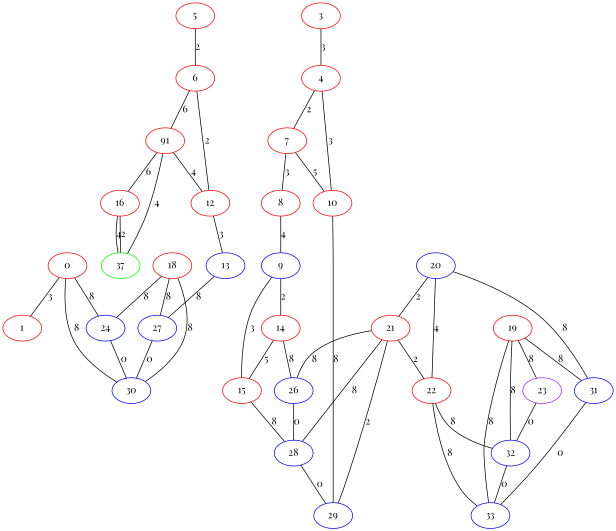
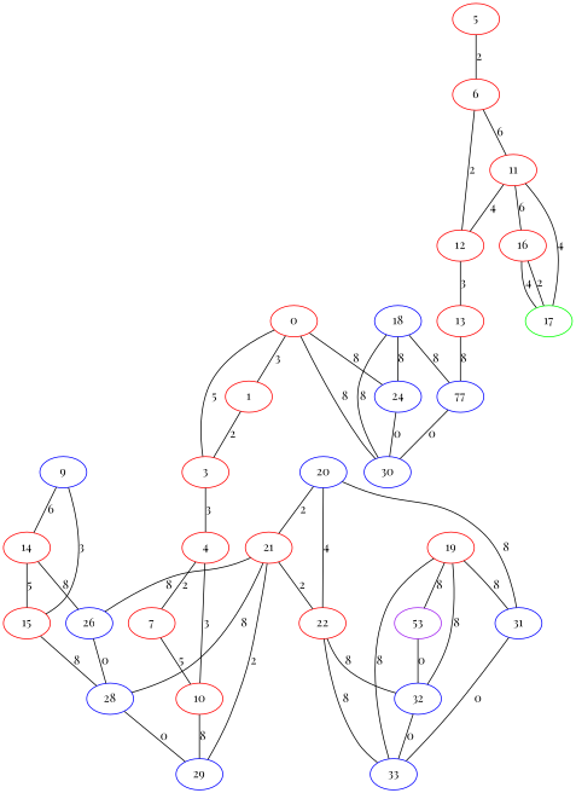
  graph {
    fontname="Playfair Display"
    node [color=red fontname="Playfair Display" weight=1]
    edge [fontname="Playfair Display"]
    0
    1
    3
    24 [color=blue weight=3]
    30 [color=blue weight=3]
    4
    5
    6
-   11 [label=91]
+   11
    12
    7
    10
-   8
    29 [color=blue weight=3]
    16
-   17 [color=green weight=2 label=37]
-   13 [color=blue]
+   17 [color=green weight=2]
+   13
    9 [color=blue]
    14
    15
    26 [color=blue weight=3]
    28 [color=blue weight=3]
-   27 [color=blue weight=3]
-   18
-   23 [color=purple weight=4]
+   27 [color=blue weight=3 label=77]
+   18 [color=blue]
+   23 [color=purple weight=4 label=53]
    19
    31 [color=blue weight=3]
    32 [color=blue weight=3]
    33 [color=blue weight=3]
    20 [color=blue]
    21
    22
    0 -- 1 [label=3]
+   0 -- 3 [label=5]
    0 -- 24 [label=8]
    0 -- 30 [label=8]
+   1 -- 3 [label=2]
    3 -- 4 [label=3]
    24 -- 30 [label=0]
    4 -- 7 [label=2]
    4 -- 10 [label=3]
    5 -- 6 [label=2]
    6 -- 11 [label=6]
    6 -- 12 [label=2]
    11 -- 12 [label=4]
    11 -- 16 [label=6]
    11 -- 17 [label=4]
    12 -- 13 [label=3]
    7 -- 10 [label=5]
-   7 -- 8 [label=3]
    10 -- 29 [label=8]
-   8 -- 9 [label=4]
    16 -- 17 [label=4]
    16 -- 17 [label=2]
    13 -- 27 [label=8]
-   9 -- 14 [label=2]
+   9 -- 14 [label=6]
    9 -- 15 [label=3]
    14 -- 15 [label=5]
    14 -- 26 [label=8]
    15 -- 28 [label=8]
    26 -- 28 [label=0]
    28 -- 29 [label=0]
    27 -- 30 [label=0]
    18 -- 24 [label=8]
    18 -- 30 [label=8]
    18 -- 27 [label=8]
    23 -- 32 [label=0]
    19 -- 23 [label=8]
    19 -- 31 [label=8]
    19 -- 32 [label=8]
    19 -- 33 [label=8]
    31 -- 33 [label=0]
    32 -- 33 [label=0]
    20 -- 31 [label=8]
    20 -- 21 [label=2]
    20 -- 22 [label=4]
    21 -- 29 [label=2]
    21 -- 26 [label=8]
    21 -- 28 [label=8]
    21 -- 22 [label=2]
    22 -- 32 [label=8]
    22 -- 33 [label=8]
  }
